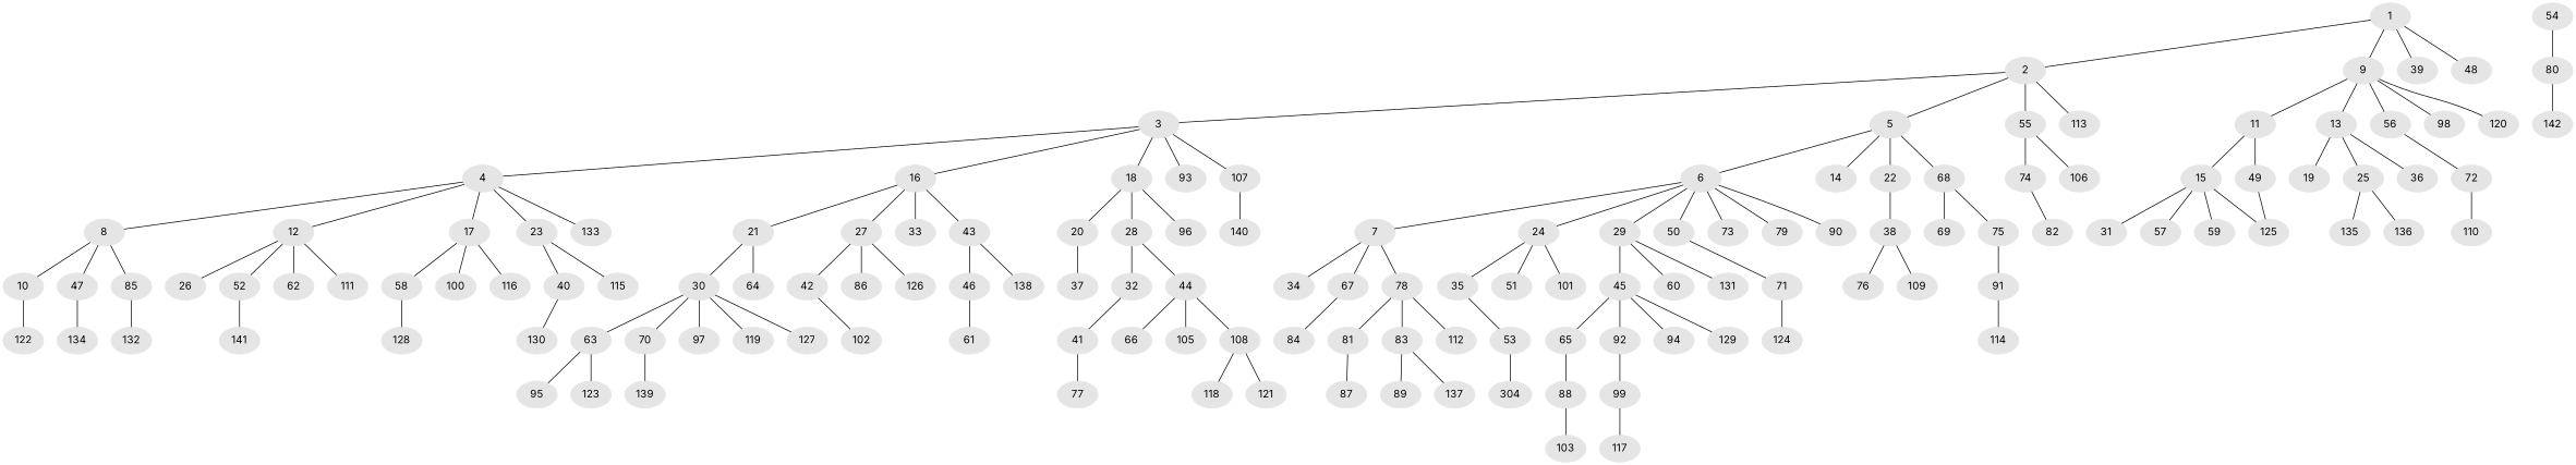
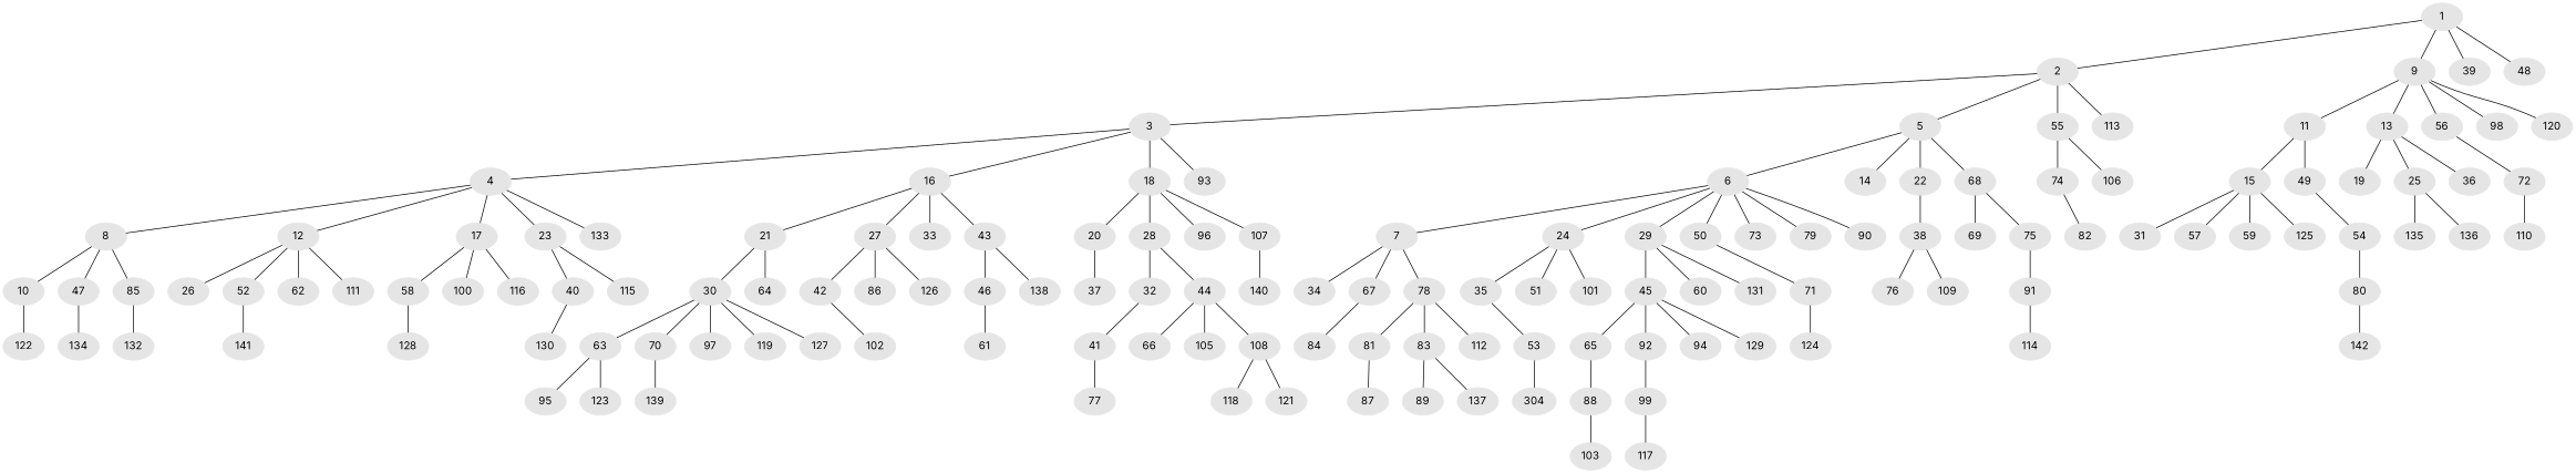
  graph {
    fontname=Inter
    node [color=gray90 fontname=Inter style=filled]
    edge [fontname=Inter]
    1
    2
    9
    39
    48
    3
    5
    55
    113
    11
    13
    56
    98
    120
    4
    16
    18
    93
    6
    14
    22
    68
    74
    106
    8
    12
    17
    23
    133
    21
    27
    33
    43
    20
    28
    96
    107
    10
    47
    85
    26
    52
    62
    111
    58
    100
    116
    40
    115
    7
    24
    29
    50
    73
    79
    90
    38
    69
    75
    34
    67
    78
    35
    51
    101
    45
    60
    131
    71
    84
    81
    83
    112
    122
    134
    132
    15
    49
    19
    25
    36
    72
    31
    57
    59
    125
    54
    141
    135
    136
    30
    64
    42
    86
    126
    46
    138
    128
    37
    32
    44
    140
    63
    70
    97
    119
    127
    76
    109
    130
    53
    102
    41
    66
    105
    108
    65
    92
    94
    129
    95
    123
    139
    77
    n125 [label=304]
    61
    118
    121
    88
    99
    80
    124
    142
    82
    110
    103
    91
    114
    87
    89
    137
    117
    1 -- 2
    1 -- 9
    1 -- 39
    1 -- 48
    2 -- 3
    2 -- 5
    2 -- 55
    2 -- 113
    9 -- 11
    9 -- 13
    9 -- 56
    9 -- 98
    9 -- 120
    3 -- 4
    3 -- 16
    3 -- 18
    3 -- 93
    5 -- 6
    5 -- 14
    5 -- 22
    5 -- 68
    55 -- 74
    55 -- 106
    11 -- 15
    11 -- 49
    13 -- 19
    13 -- 25
    13 -- 36
    56 -- 72
    4 -- 8
    4 -- 12
    4 -- 17
    4 -- 23
    4 -- 133
    16 -- 21
    16 -- 27
    16 -- 33
    16 -- 43
    18 -- 20
    18 -- 28
    18 -- 96
-   3 -- 107
+   18 -- 107
    6 -- 7
    6 -- 24
    6 -- 29
    6 -- 50
    6 -- 73
    6 -- 79
    6 -- 90
    22 -- 38
    68 -- 69
    68 -- 75
    74 -- 82
    8 -- 10
    8 -- 47
    8 -- 85
    12 -- 26
    12 -- 52
    12 -- 62
    12 -- 111
    17 -- 58
    17 -- 100
    17 -- 116
    23 -- 40
    23 -- 115
    21 -- 30
    21 -- 64
    27 -- 42
    27 -- 86
    27 -- 126
    43 -- 46
    43 -- 138
    20 -- 37
    28 -- 32
    28 -- 44
    107 -- 140
    10 -- 122
    47 -- 134
    85 -- 132
    52 -- 141
    58 -- 128
    40 -- 130
    7 -- 34
    7 -- 67
    7 -- 78
    24 -- 35
    24 -- 51
    24 -- 101
    29 -- 45
    29 -- 60
    29 -- 131
    50 -- 71
    38 -- 76
    38 -- 109
    75 -- 91
    67 -- 84
    78 -- 81
    78 -- 83
    78 -- 112
    35 -- 53
    45 -- 65
    45 -- 92
    45 -- 94
    45 -- 129
    71 -- 124
    81 -- 87
    83 -- 89
    83 -- 137
    15 -- 31
    15 -- 57
    15 -- 59
    15 -- 125
-   49 -- 125
+   49 -- 54
    25 -- 135
    25 -- 136
    72 -- 110
    54 -- 80
    30 -- 63
    30 -- 70
    30 -- 97
    30 -- 119
    30 -- 127
    42 -- 102
    46 -- 61
    32 -- 41
    44 -- 66
    44 -- 105
    44 -- 108
    63 -- 95
    63 -- 123
    70 -- 139
    53 -- n125
    41 -- 77
    108 -- 118
    108 -- 121
    65 -- 88
    92 -- 99
    88 -- 103
    99 -- 117
    80 -- 142
    91 -- 114
  }
